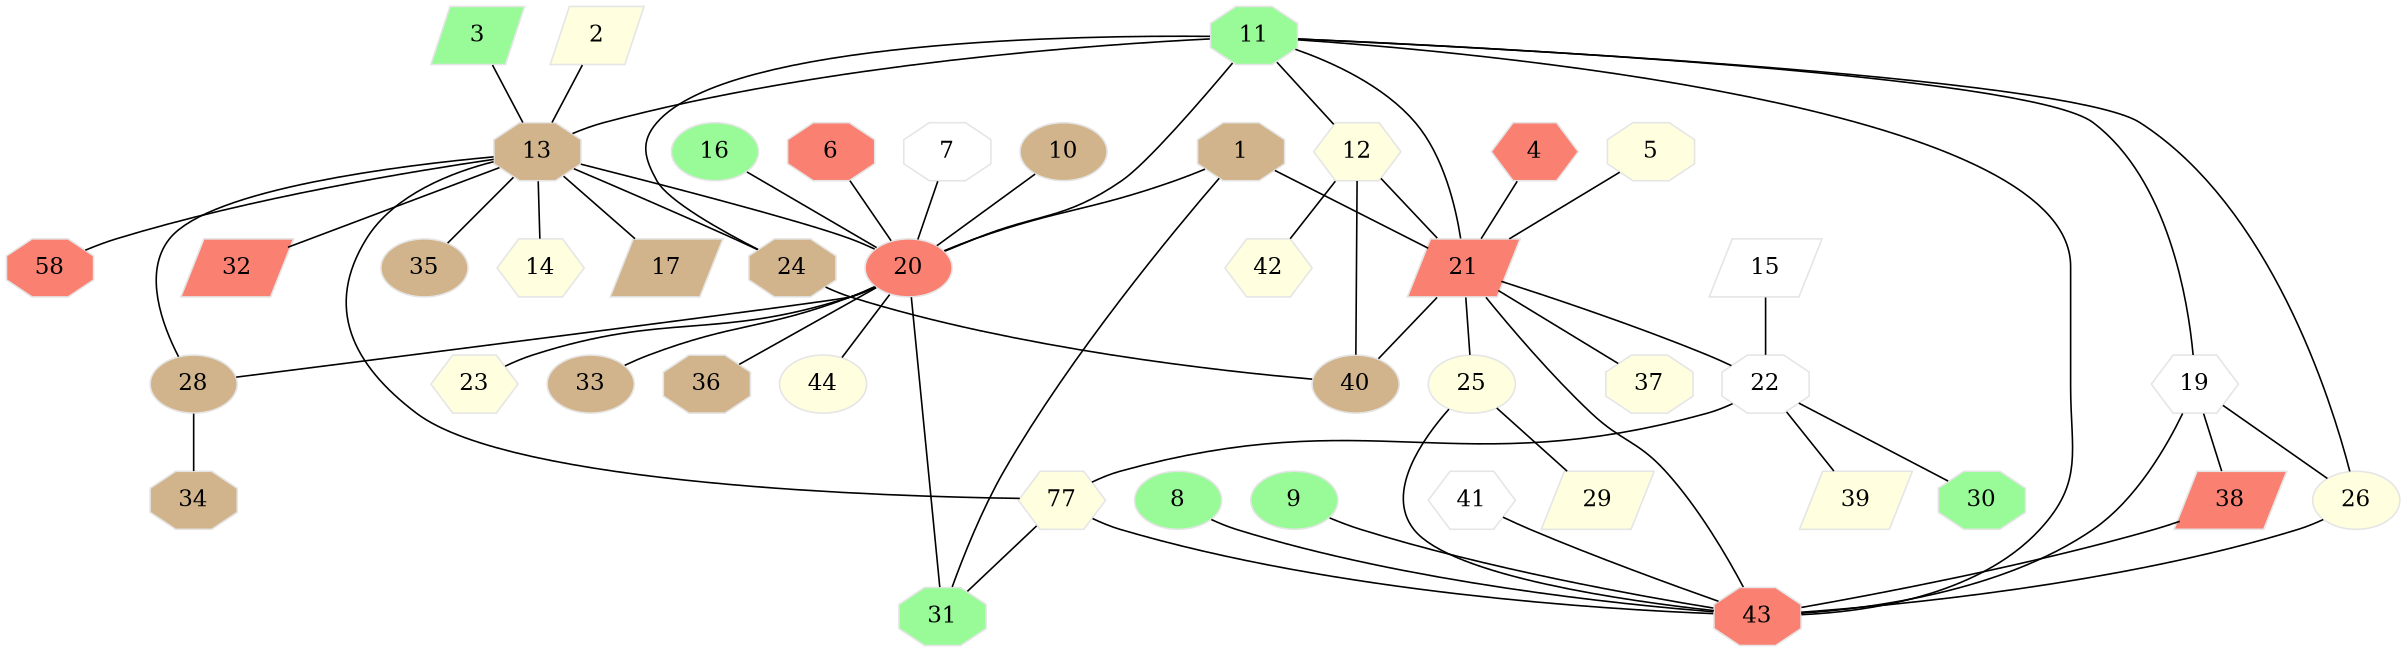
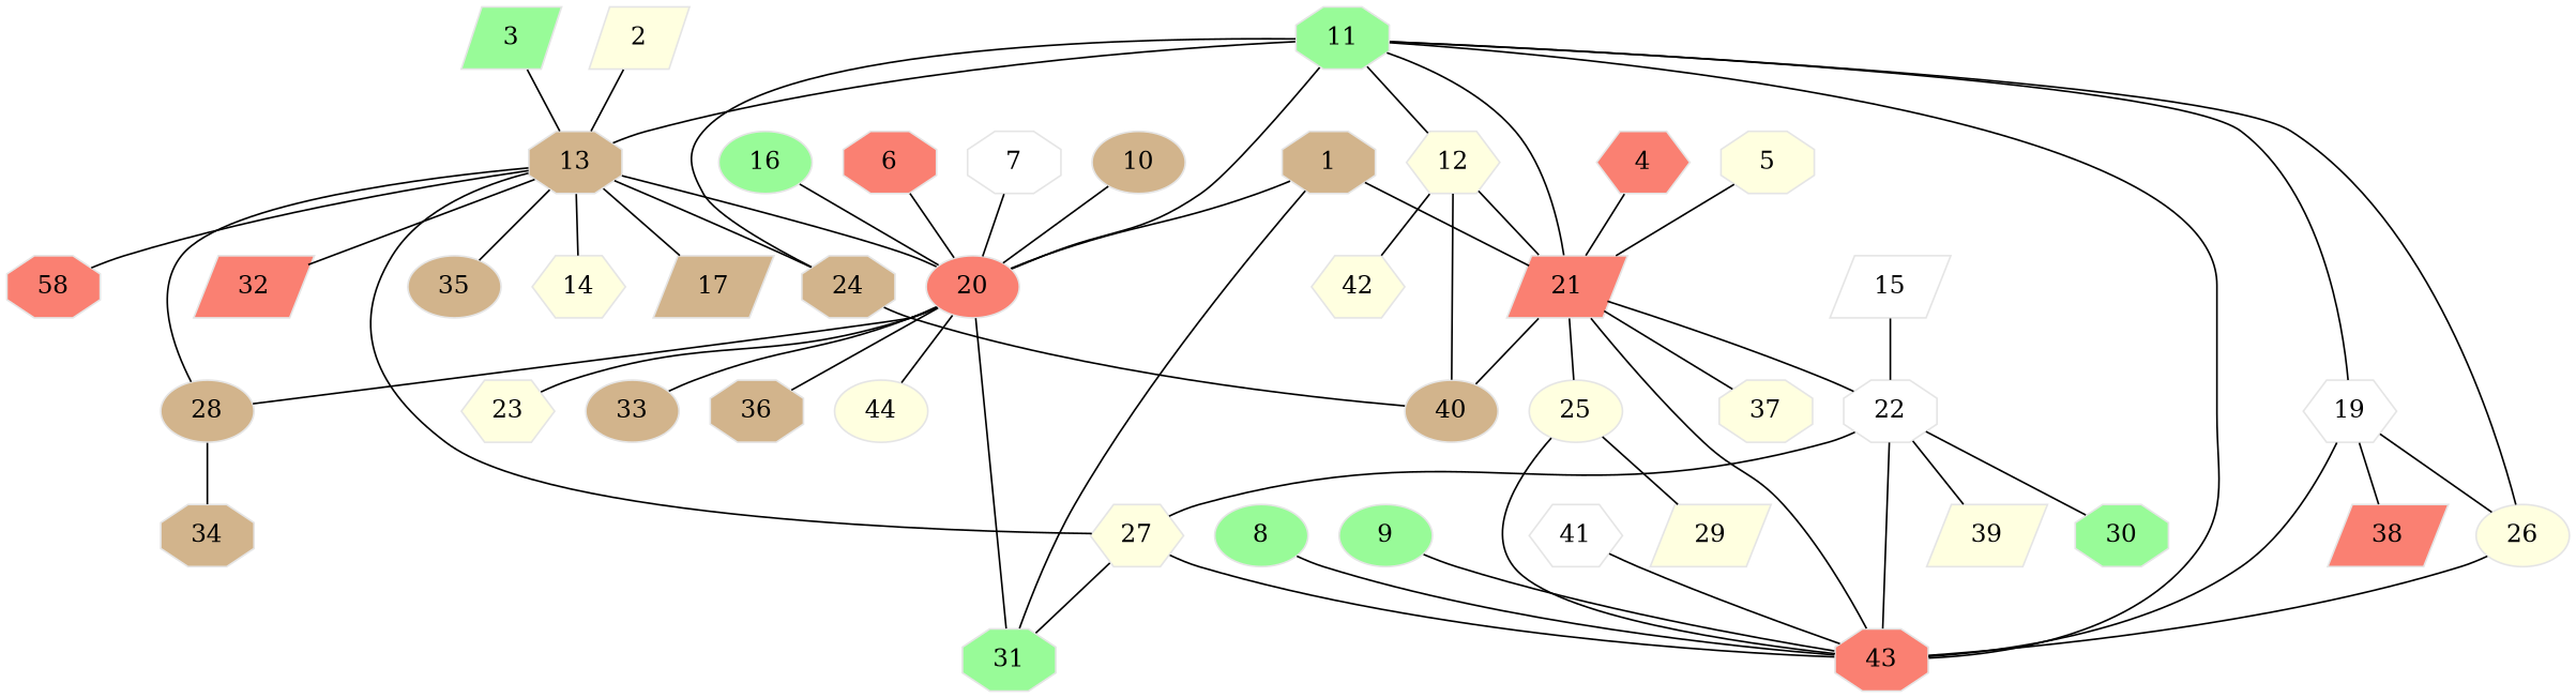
  graph {
    node [color=gray90 fillcolor=lightyellow shape=octagon style=filled]
    edge [weight=1.0]
    1 [fillcolor=tan]
    20 [fillcolor=salmon shape=ellipse]
    21 [fillcolor=salmon shape=parallelogram]
    31 [fillcolor=palegreen]
    28 [fillcolor=tan shape=ellipse]
    23 [shape=hexagon]
    33 [fillcolor=tan shape=ellipse]
    36 [fillcolor=tan]
    44 [shape=ellipse]
    43 [fillcolor=salmon]
    40 [fillcolor=tan shape=ellipse]
    22 [fillcolor=white]
    25 [shape=ellipse]
    37
    2 [shape=parallelogram]
    13 [fillcolor=tan]
    24 [fillcolor=tan]
    14 [shape=hexagon]
    17 [fillcolor=tan shape=parallelogram]
    n20 [fillcolor=salmon label=58]
-   27 [shape=hexagon label=77]
+   27 [shape=hexagon]
    32 [fillcolor=salmon shape=parallelogram]
    35 [fillcolor=tan shape=ellipse]
    3 [fillcolor=palegreen shape=parallelogram]
    4 [fillcolor=salmon shape=hexagon]
    5
    6 [fillcolor=salmon]
    7 [fillcolor=white]
    8 [fillcolor=palegreen shape=ellipse]
    9 [fillcolor=palegreen shape=ellipse]
    10 [fillcolor=tan shape=ellipse]
    11 [fillcolor=palegreen]
    12 [shape=hexagon]
    19 [fillcolor=white shape=hexagon]
    26 [shape=ellipse]
    42 [shape=hexagon]
    38 [fillcolor=salmon shape=parallelogram]
    34 [fillcolor=tan]
    15 [fillcolor=white shape=parallelogram]
    30 [fillcolor=palegreen]
    39 [shape=parallelogram]
    16 [fillcolor=palegreen shape=ellipse]
    29 [shape=parallelogram]
    41 [fillcolor=white shape=hexagon]
    1 -- 20 [weight=2.0]
    1 -- 21
    1 -- 31
    20 -- 31 [weight=2.0]
    20 -- 28
    20 -- 23
    20 -- 33
    20 -- 36
    20 -- 44
    21 -- 43
    21 -- 40 [weight=2.0]
    21 -- 22
    21 -- 25
    21 -- 37
    28 -- 34
-   38 -- 43 [weight=2.0]
+   22 -- 43 [weight=2.0]
    22 -- 27 [weight=2.0]
    22 -- 30
    22 -- 39
    25 -- 43
    25 -- 29
    2 -- 13
    13 -- 20
    13 -- 28
    13 -- 24
    13 -- 14
    13 -- 17
    13 -- n20
    13 -- 27
    13 -- 32
    13 -- 35
    24 -- 40
    27 -- 31
    27 -- 43
    3 -- 13
    4 -- 21
    5 -- 21
    6 -- 20
    7 -- 20
    8 -- 43
    9 -- 43
    10 -- 20
    11 -- 20
    11 -- 21
    11 -- 43
    11 -- 13 [weight=3.0]
    11 -- 24
    11 -- 12
    11 -- 19
    11 -- 26
    12 -- 21 [weight=2.0]
    12 -- 40
    12 -- 42
    19 -- 43
    19 -- 26
    19 -- 38
    26 -- 43
    15 -- 22
    16 -- 20
    41 -- 43
  }
